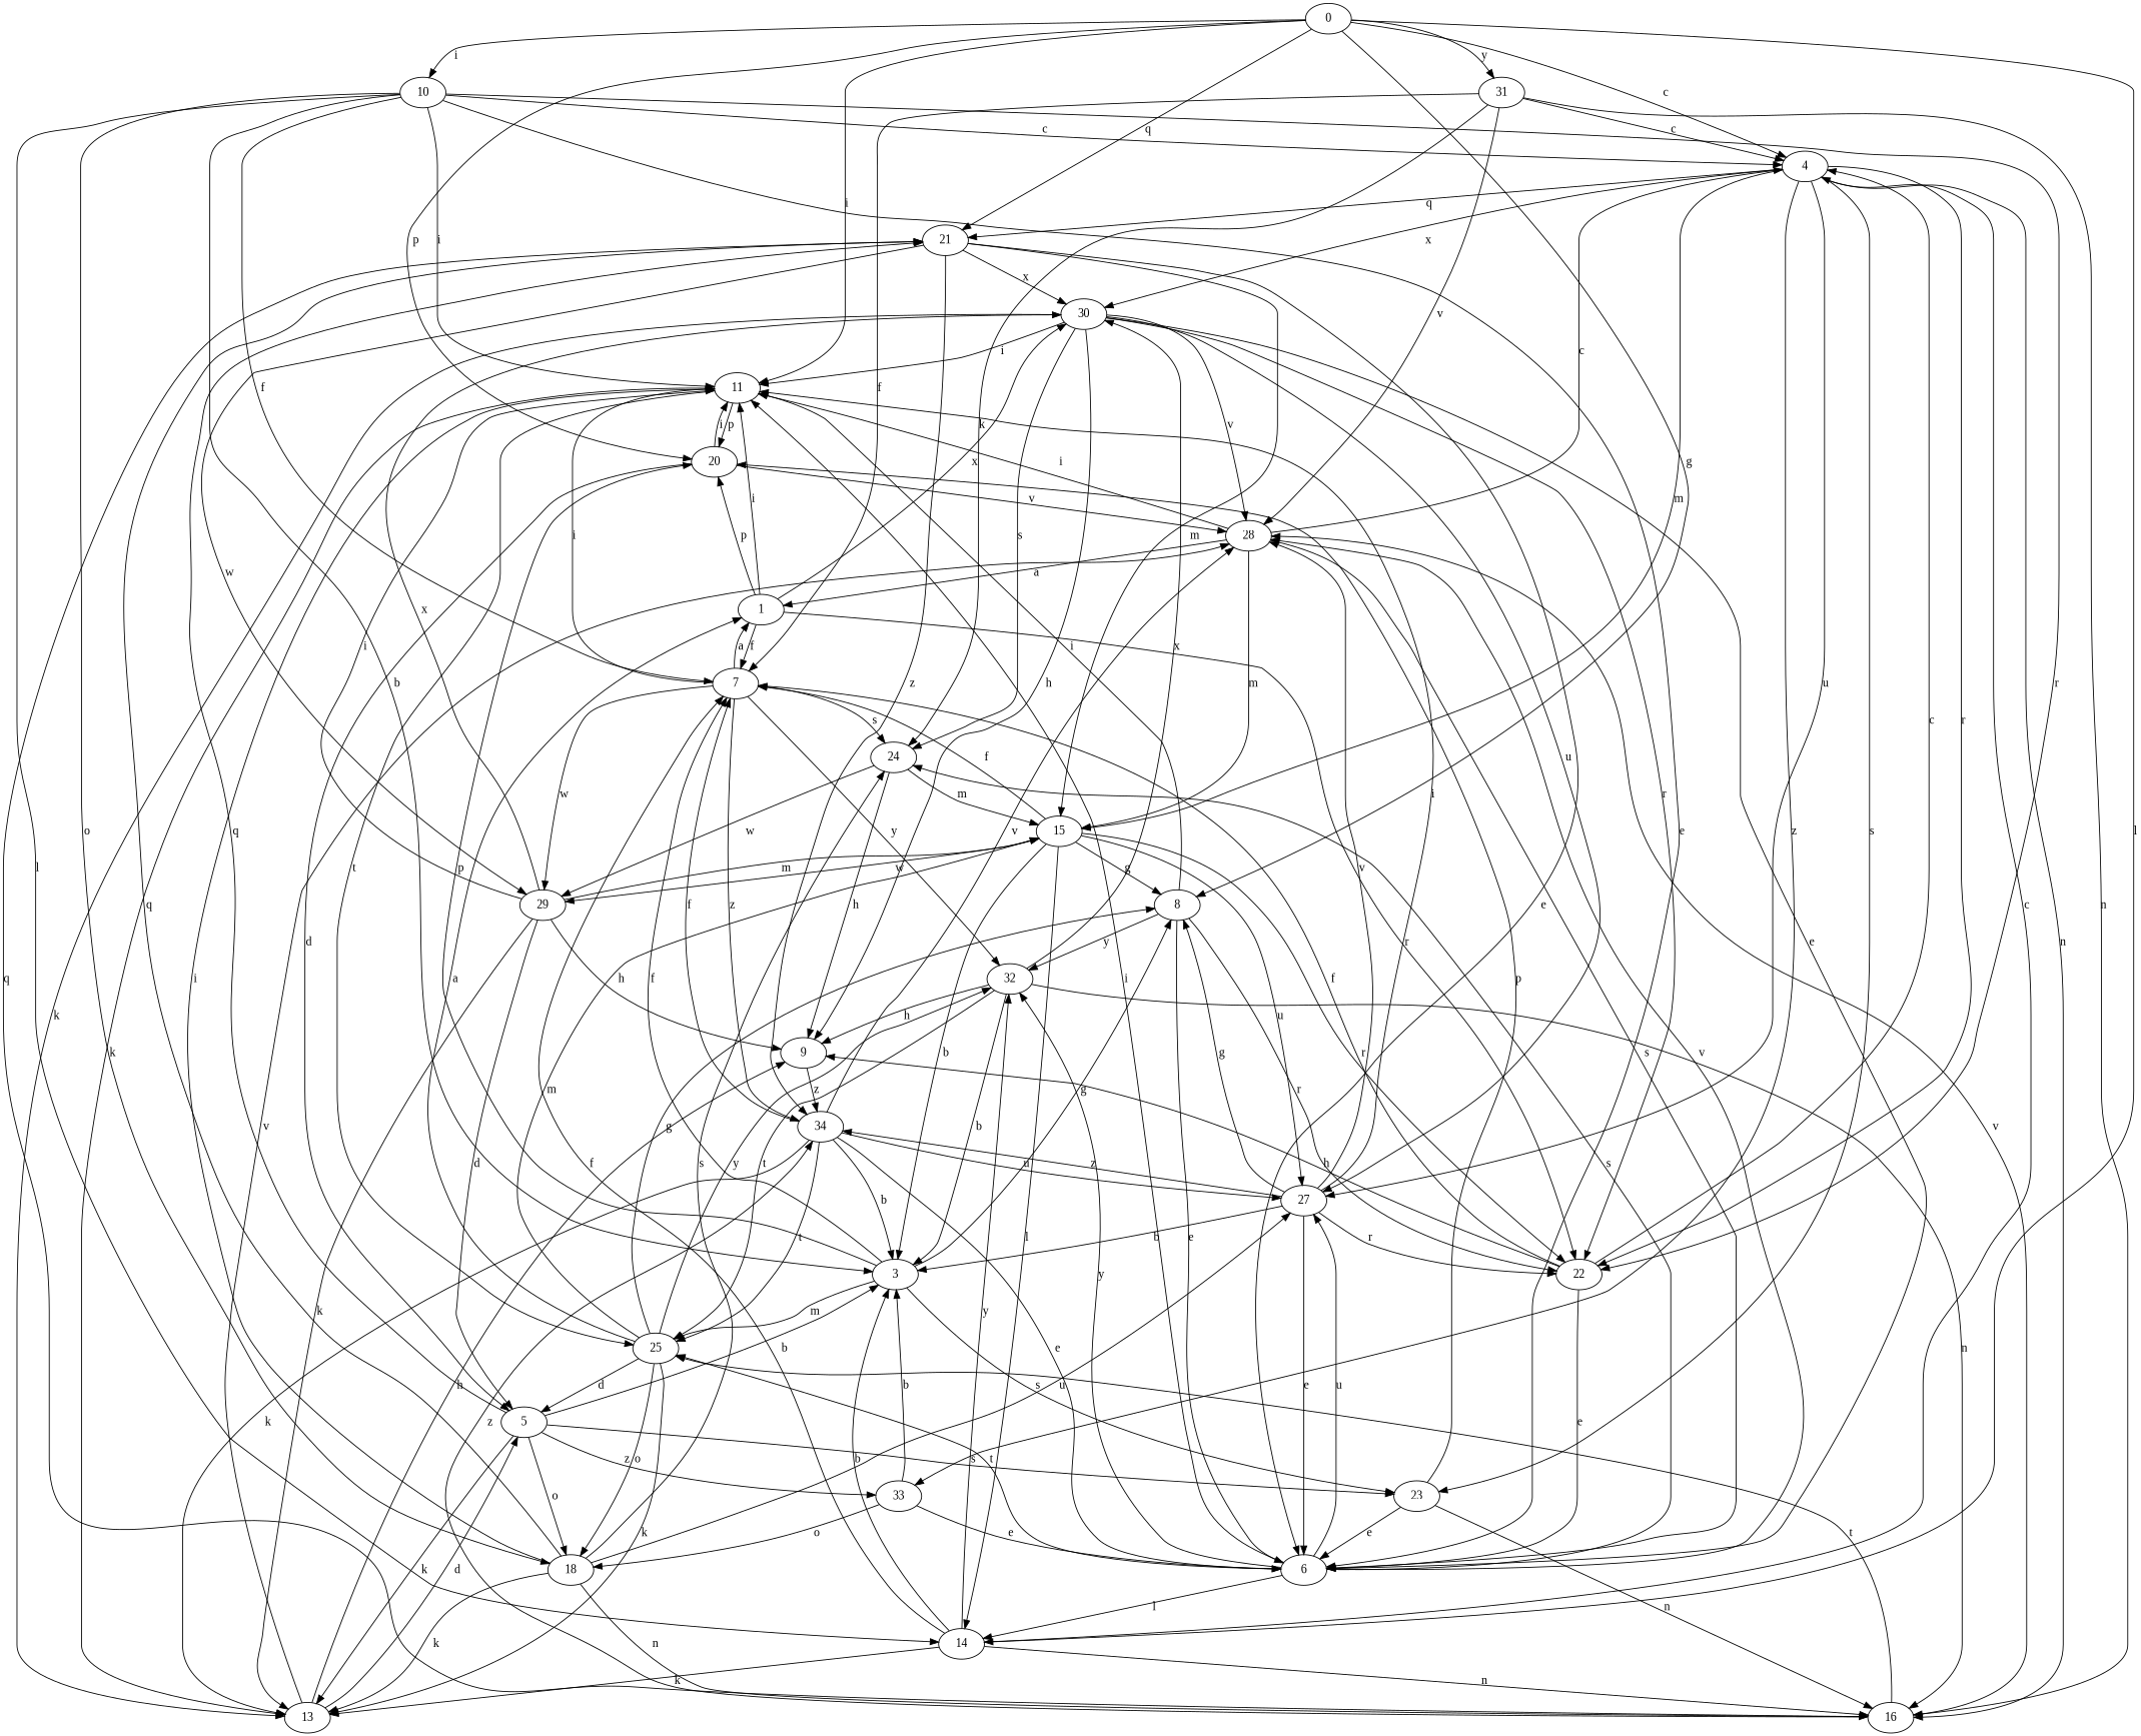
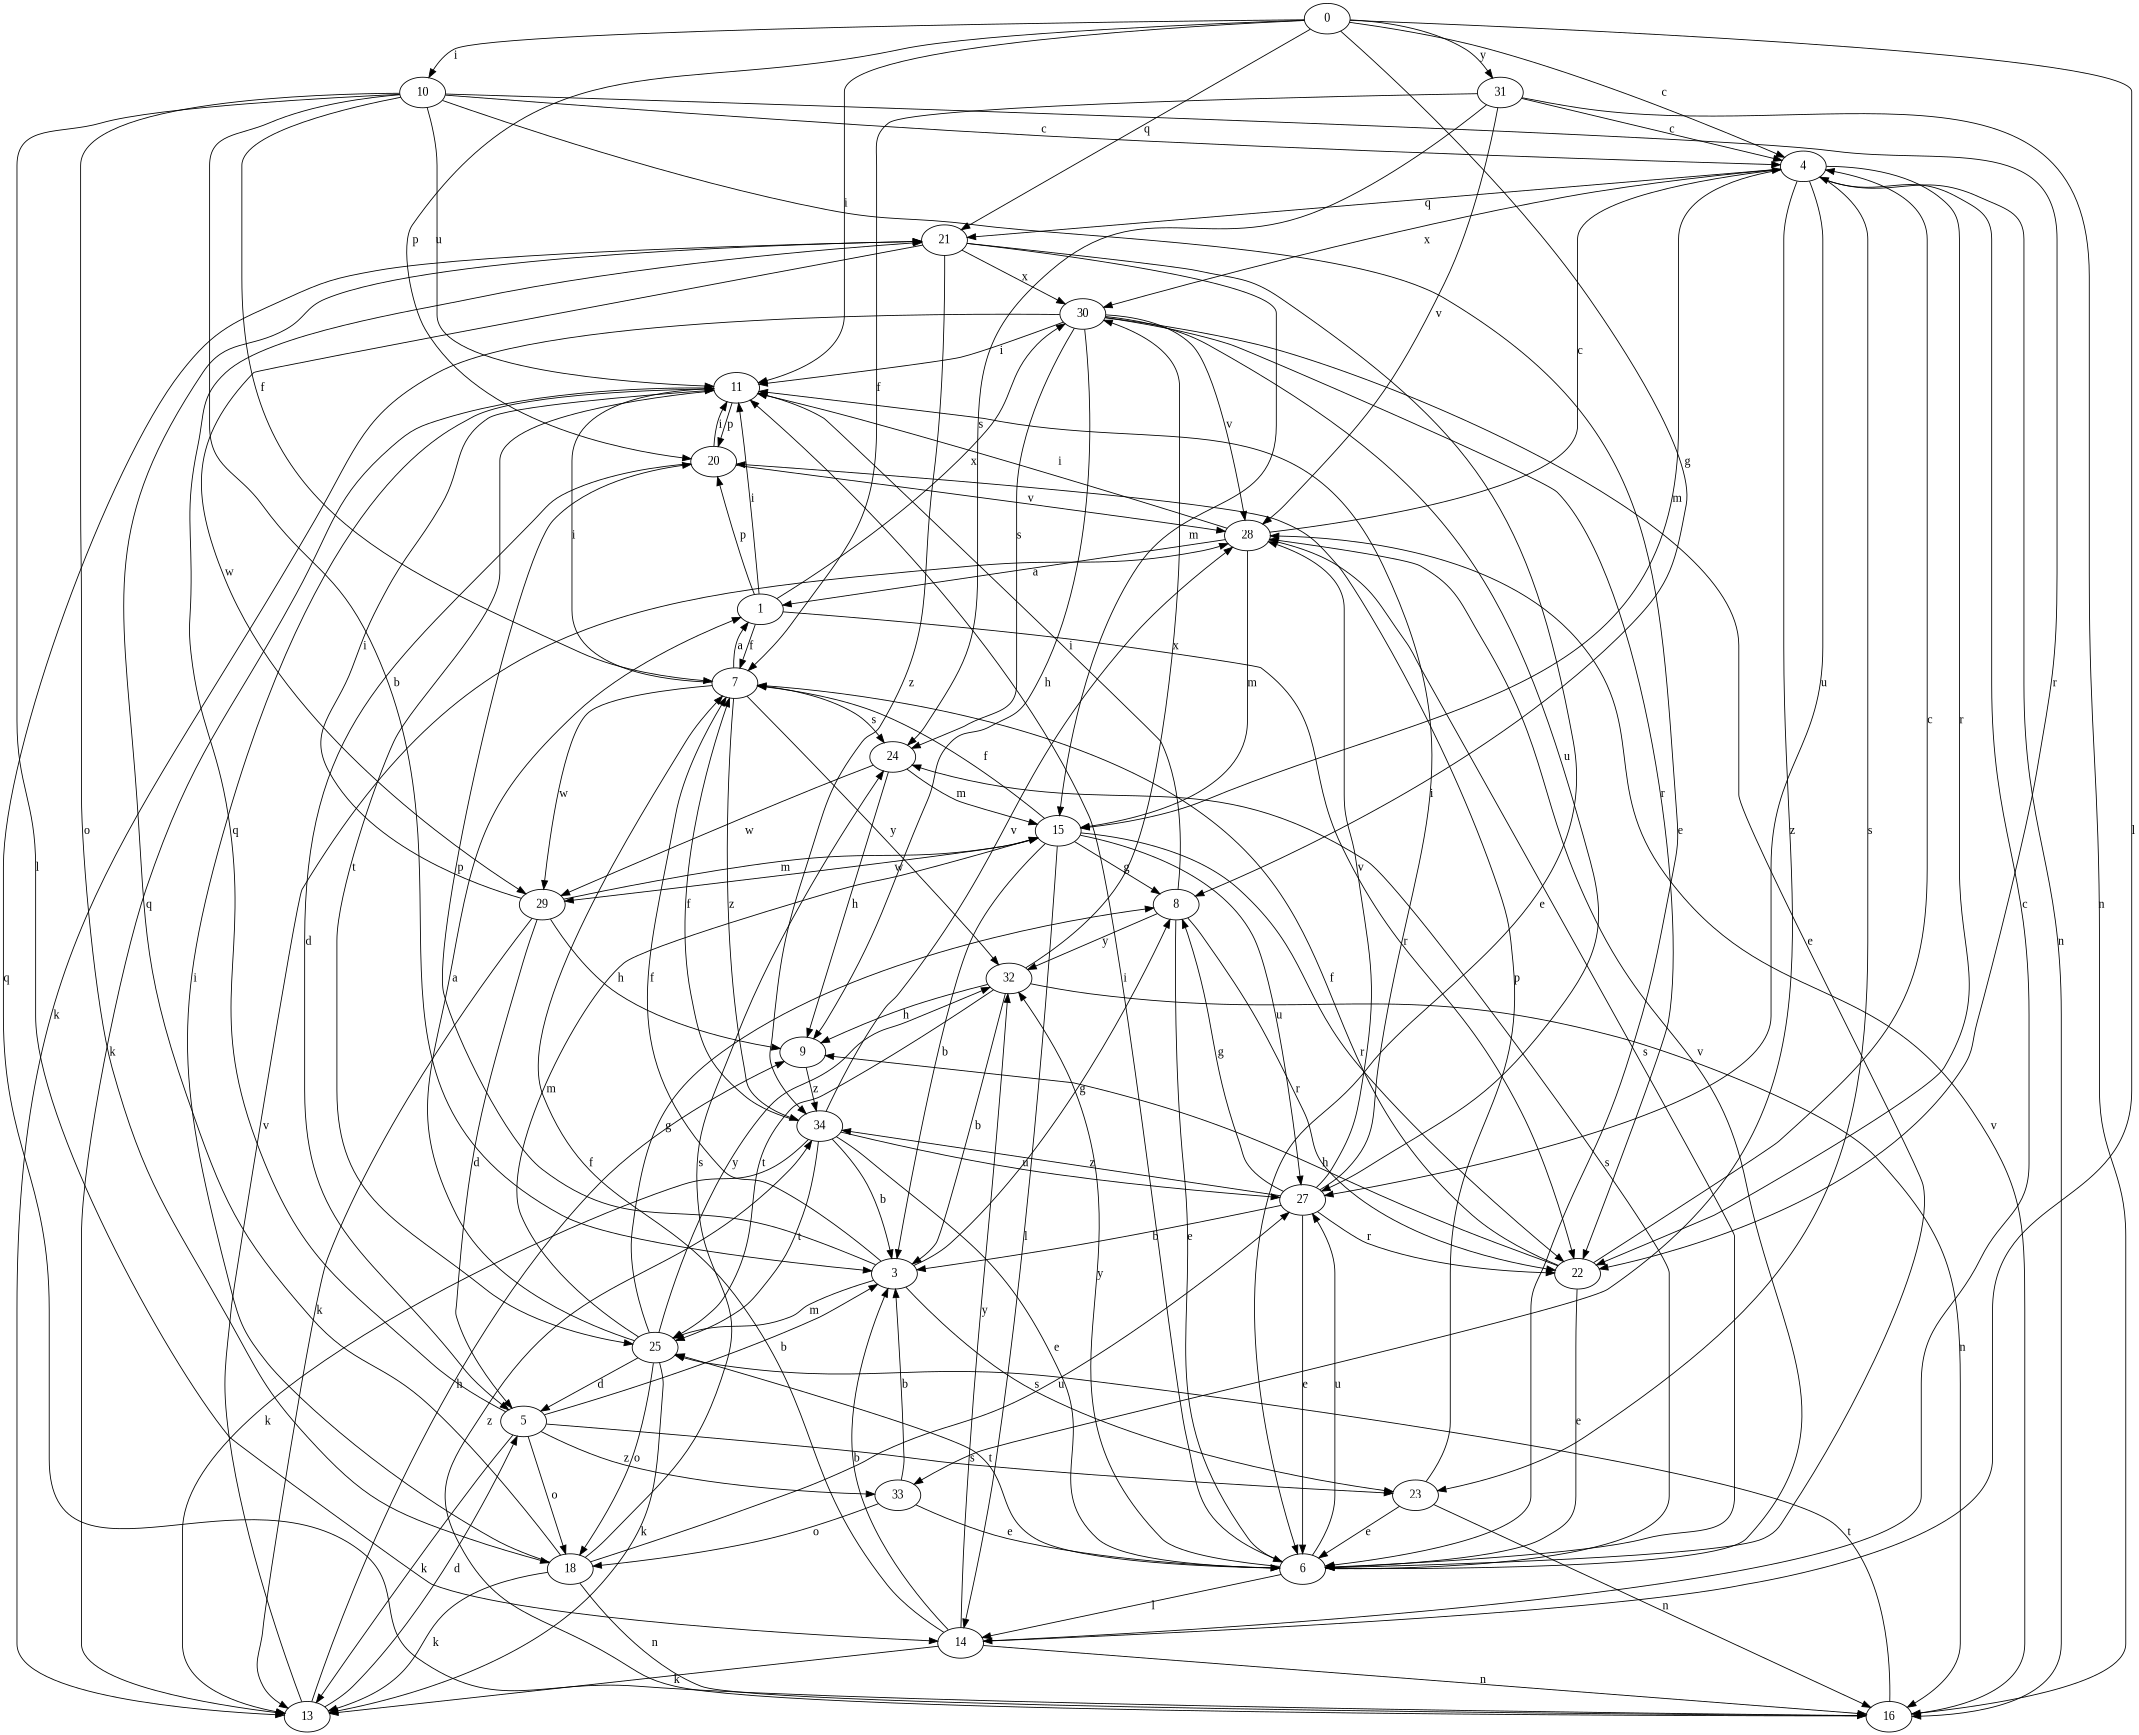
  strict digraph {
    fontname="Liberation Serif"
    node [fontname="Liberation Serif"]
    edge [fontname="Liberation Serif"]
    0
    4
    8
    10
    11
    14
    20
    21
    31
    22
    30
    15
    23
    16
    27
    33
    6
    32
    7
    3
    18
    13
    25
    5
    28
    29
    34
    24
    1
    9
    0 -> 4 [label=c]
    0 -> 8 [label=g]
    0 -> 10 [label=i]
    0 -> 11 [label=i]
    0 -> 14 [label=l]
    0 -> 20 [label=p]
    0 -> 21 [label=q]
    0 -> 31 [label=y]
    4 -> 21 [label=q]
    4 -> 22 [label=r]
    4 -> 30 [label=x]
    4 -> 15 [label=m]
    4 -> 23 [label=s]
    4 -> 16 [label=n]
    4 -> 27 [label=u]
    4 -> 33 [label=z]
    8 -> 11 [label=i]
    8 -> 22 [label=r]
    8 -> 6 [label=e]
    8 -> 32 [label=y]
    10 -> 4 [label=c]
-   10 -> 11 [label=i]
+   10 -> 11 [label=u]
    10 -> 14 [label=l]
    10 -> 22 [label=r]
    10 -> 6 [label=e]
    10 -> 7 [label=f]
    10 -> 3 [label=b]
    10 -> 18 [label=o]
    11 -> 20 [label=p]
    11 -> 13 [label=k]
    11 -> 25 [label=t]
    14 -> 4 [label=c]
    14 -> 16 [label=n]
    14 -> 32 [label=y]
    14 -> 7 [label=f]
    14 -> 3 [label=b]
    14 -> 13 [label=k]
    20 -> 11 [label=i]
    20 -> 5 [label=d]
    20 -> 28 [label=v]
    21 -> 30 [label=x]
    21 -> 15 [label=m]
    21 -> 6 [label=e]
    21 -> 29 [label=w]
    21 -> 34 [label=z]
    31 -> 4 [label=c]
    31 -> 16 [label=n]
    31 -> 7 [label=f]
    31 -> 28 [label=v]
-   31 -> 24 [label=k]
+   31 -> 24 [label=s]
    22 -> 4 [label=c]
    22 -> 6 [label=e]
    22 -> 7 [label=f]
    22 -> 9 [label=h]
    30 -> 11 [label=i]
    30 -> 22 [label=r]
    30 -> 27 [label=u]
    30 -> 6 [label=e]
    30 -> 13 [label=k]
    30 -> 28 [label=v]
    30 -> 24 [label=s]
    30 -> 9 [label=h]
    15 -> 8 [label=g]
    15 -> 14 [label=l]
    15 -> 22 [label=r]
    15 -> 27 [label=u]
    15 -> 7 [label=f]
    15 -> 3 [label=b]
    15 -> 29 [label=w]
    23 -> 20 [label=p]
    23 -> 16 [label=n]
    23 -> 6 [label=e]
    16 -> 21 [label=q]
    16 -> 25 [label=t]
    16 -> 28 [label=v]
    16 -> 34 [label=z]
    27 -> 8 [label=g]
    27 -> 11 [label=i]
    27 -> 22 [label=r]
    27 -> 6 [label=e]
    27 -> 3 [label=b]
    27 -> 28 [label=v]
    27 -> 34 [label=z]
    33 -> 6 [label=e]
    33 -> 3 [label=b]
    33 -> 18 [label=o]
    6 -> 11 [label=i]
    6 -> 14 [label=l]
    6 -> 27 [label=u]
    6 -> 32 [label=y]
    6 -> 25 [label=t]
    6 -> 28 [label=v]
    6 -> 24 [label=s]
    32 -> 30 [label=x]
    32 -> 16 [label=n]
    32 -> 3 [label=b]
    32 -> 25 [label=t]
    32 -> 9 [label=h]
    7 -> 11 [label=i]
    7 -> 32 [label=y]
    7 -> 29 [label=w]
    7 -> 34 [label=z]
    7 -> 24 [label=s]
    7 -> 1 [label=a]
    3 -> 8 [label=g]
    3 -> 20 [label=p]
    3 -> 23 [label=s]
    3 -> 7 [label=f]
    3 -> 25 [label=m]
    18 -> 11 [label=i]
    18 -> 21 [label=q]
    18 -> 16 [label=n]
    18 -> 27 [label=u]
    18 -> 13 [label=k]
    18 -> 24 [label=s]
    13 -> 5 [label=d]
    13 -> 28 [label=v]
    13 -> 9 [label=h]
    25 -> 8 [label=g]
    25 -> 15 [label=m]
    25 -> 32 [label=y]
    25 -> 18 [label=o]
    25 -> 13 [label=k]
    25 -> 5 [label=d]
    25 -> 1 [label=a]
    5 -> 21 [label=q]
    5 -> 23 [label=s]
    5 -> 33 [label=z]
    5 -> 3 [label=b]
    5 -> 18 [label=o]
    5 -> 13 [label=k]
    28 -> 4 [label=c]
    28 -> 11 [label=i]
    28 -> 15 [label=m]
    28 -> 6 [label=s]
    28 -> 1 [label=a]
    29 -> 11 [label=i]
-   29 -> 30 [label=x]
    29 -> 15 [label=m]
    29 -> 13 [label=k]
    29 -> 5 [label=d]
    29 -> 9 [label=h]
    34 -> 27 [label=u]
    34 -> 6 [label=e]
    34 -> 7 [label=f]
    34 -> 3 [label=b]
    34 -> 13 [label=k]
    34 -> 25 [label=t]
    34 -> 28 [label=v]
    24 -> 15 [label=m]
    24 -> 29 [label=w]
    24 -> 9 [label=h]
    1 -> 11 [label=i]
    1 -> 20 [label=p]
    1 -> 22 [label=r]
    1 -> 30 [label=x]
    1 -> 7 [label=f]
    9 -> 34 [label=z]
  }
